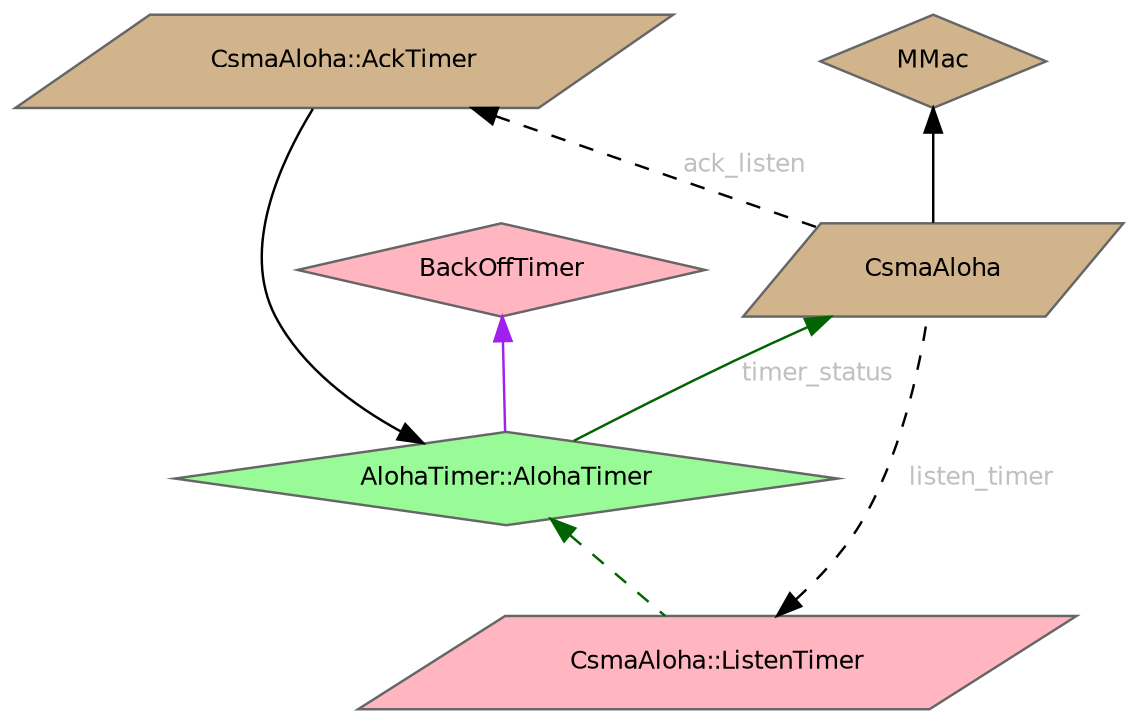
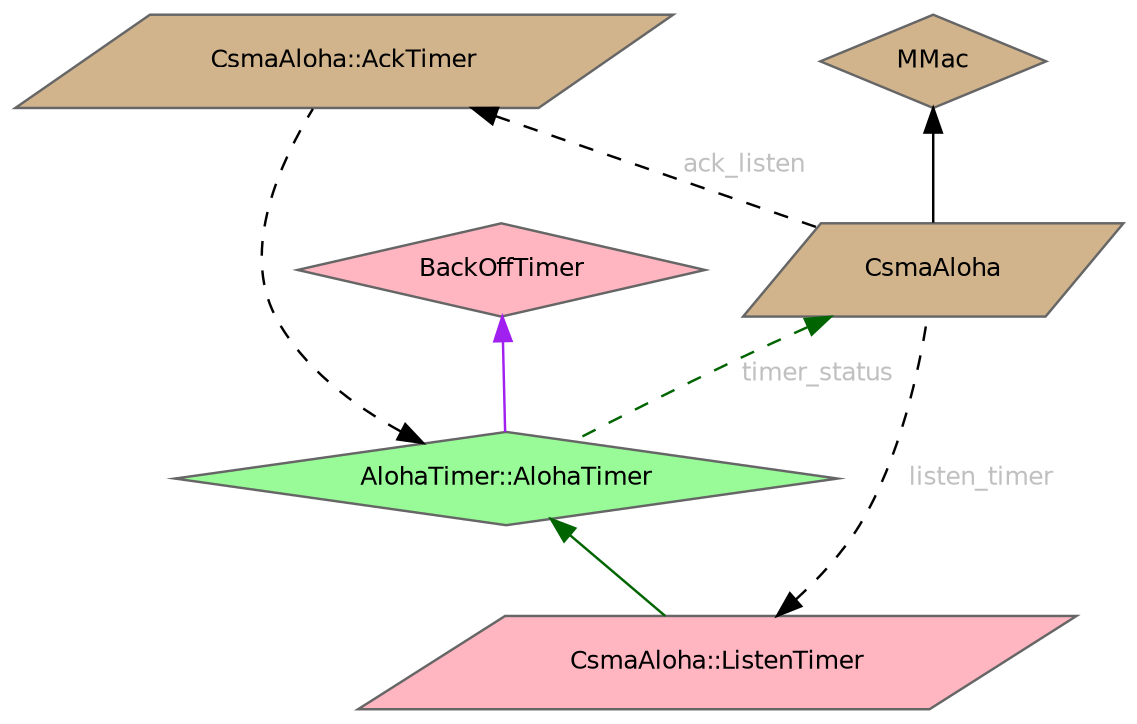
  digraph {
    node [color=gray40 fillcolor=tan fontname=Helvetica fontsize=10 shape=parallelogram style=filled]
    edge [color=black dir=back fontname=Helvetica fontsize=10 labelfontname=Helvetica labelfontsize=10 style=solid]
    n1 [fontcolor=black height=0.2 label="CsmaAloha::AckTimer" width=0.4]
    n2 [height=0.2 label=CsmaAloha width=0.4]
    n3 [fillcolor=palegreen height=0.2 label="AlohaTimer::AlohaTimer" shape=diamond width=0.4]
    n4 [fillcolor=lightpink height=0.2 label="CsmaAloha::ListenTimer" width=0.4]
    n5 [fillcolor=lightpink height=0.2 label=BackOffTimer shape=diamond width=0.4]
    n6 [height=0.2 label=MMac shape=diamond width=0.4]
    n1 -> n2 [fontcolor=grey label=" ack_listen" style=dashed]
-   n2 -> n3 [color=darkgreen fontcolor=grey label=" timer_status"]
-   n3 -> n1
-   n3 -> n4 [color=darkgreen style=dashed]
+   n2 -> n3 [color=darkgreen fontcolor=grey label=" timer_status" style=dashed]
+   n3 -> n1 [style=dashed]
+   n3 -> n4 [color=darkgreen]
    n4 -> n2 [fontcolor=grey label=" listen_timer" style=dashed]
    n5 -> n3 [color=purple]
    n6 -> n2
  }
